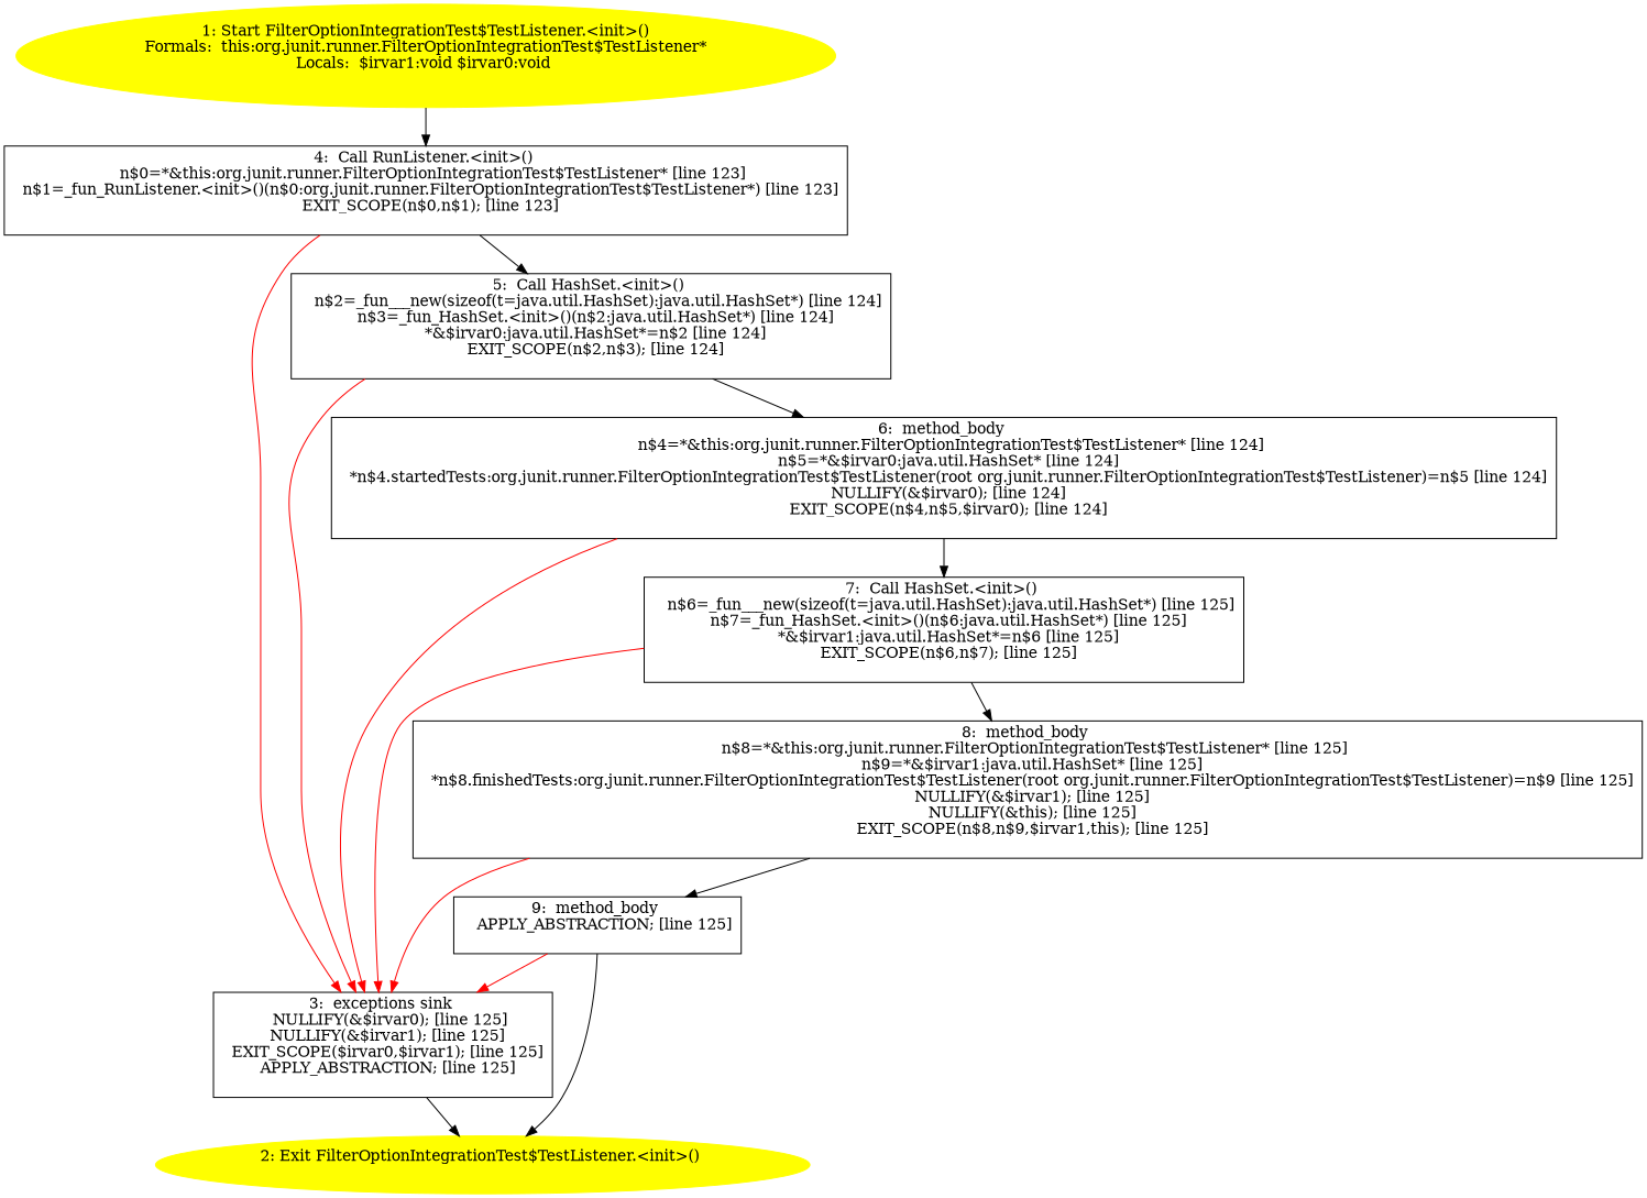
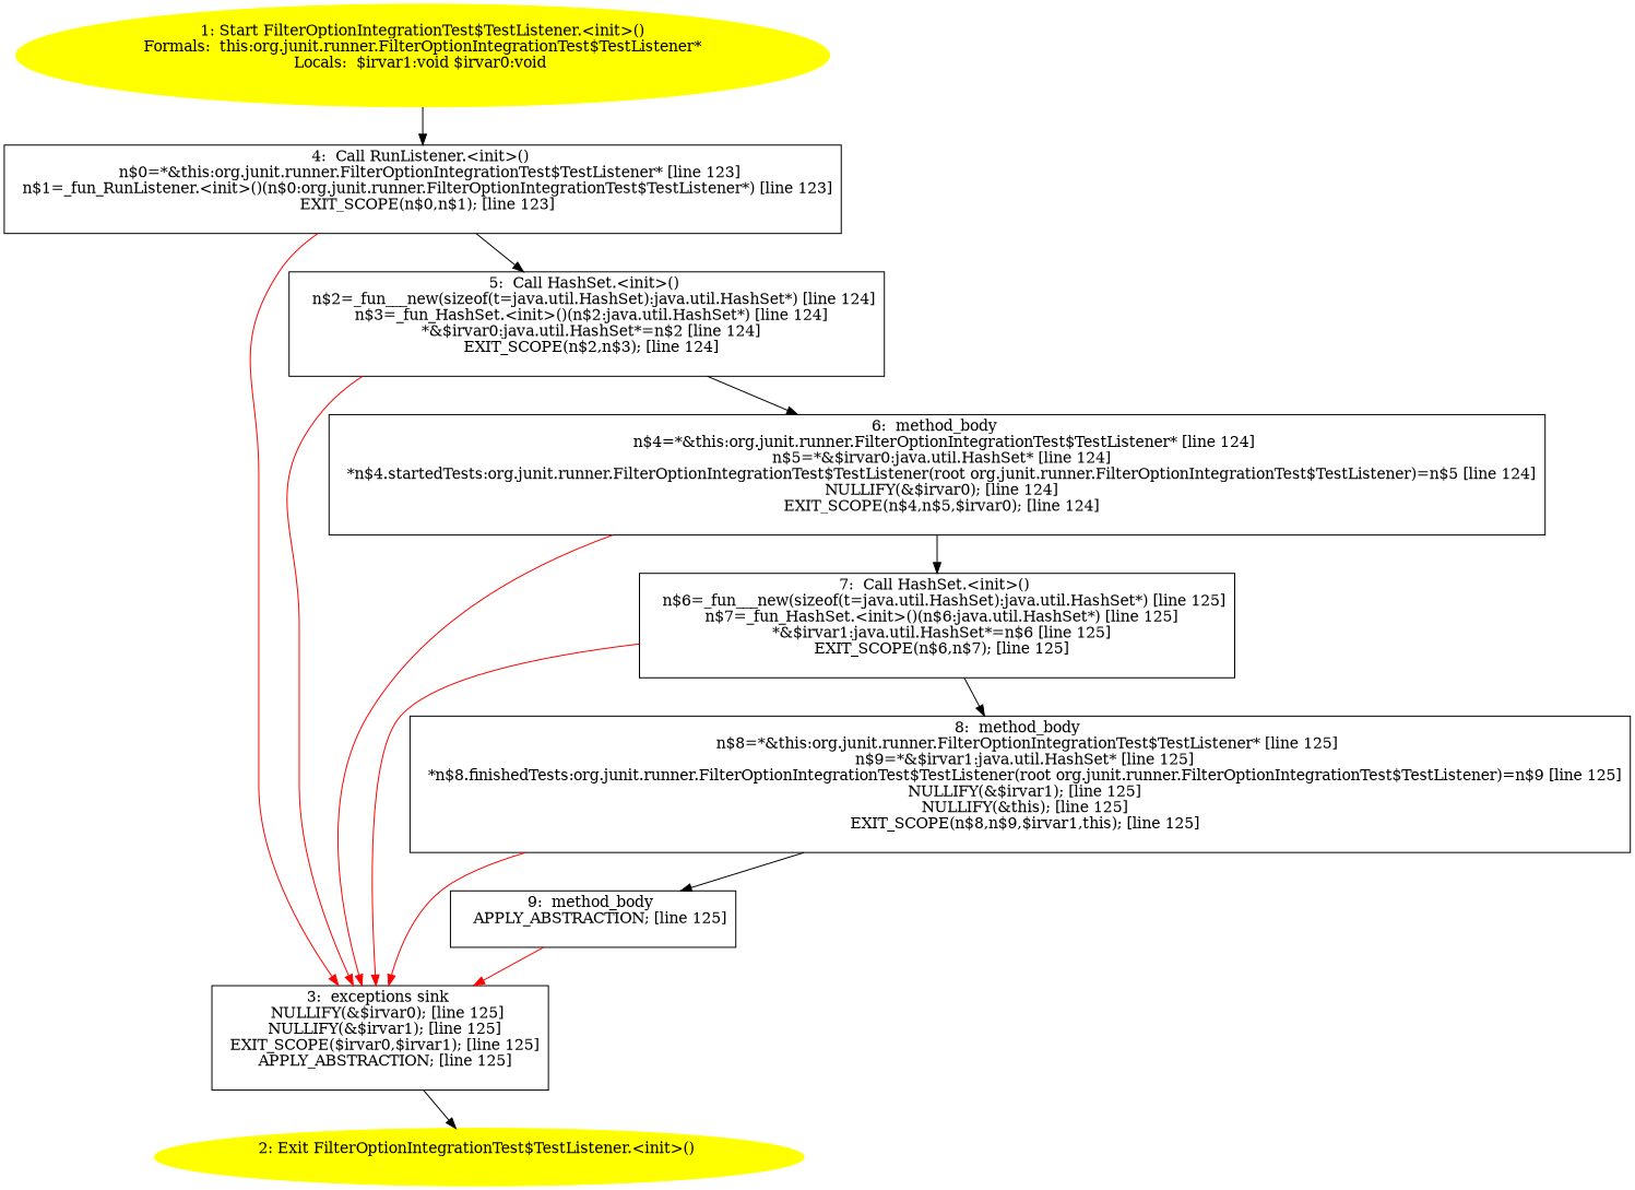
  digraph {
    node [shape=box]
    n1 [color=yellow label="1: Start FilterOptionIntegrationTest$TestListener.<init>()\nFormals:  this:org.junit.runner.FilterOptionIntegrationTest$TestListener*\nLocals:  $irvar1:void $irvar0:void \n  " style=filled shape=""]
    n2 [label="4:  Call RunListener.<init>() \n   n$0=*&this:org.junit.runner.FilterOptionIntegrationTest$TestListener* [line 123]\n  n$1=_fun_RunListener.<init>()(n$0:org.junit.runner.FilterOptionIntegrationTest$TestListener*) [line 123]\n  EXIT_SCOPE(n$0,n$1); [line 123]\n "]
    n3 [label="3:  exceptions sink \n   NULLIFY(&$irvar0); [line 125]\n  NULLIFY(&$irvar1); [line 125]\n  EXIT_SCOPE($irvar0,$irvar1); [line 125]\n  APPLY_ABSTRACTION; [line 125]\n "]
    n4 [label="5:  Call HashSet.<init>() \n   n$2=_fun___new(sizeof(t=java.util.HashSet):java.util.HashSet*) [line 124]\n  n$3=_fun_HashSet.<init>()(n$2:java.util.HashSet*) [line 124]\n  *&$irvar0:java.util.HashSet*=n$2 [line 124]\n  EXIT_SCOPE(n$2,n$3); [line 124]\n "]
    n5 [color=yellow label="2: Exit FilterOptionIntegrationTest$TestListener.<init>() \n  " style=filled shape=""]
    n6 [label="6:  method_body \n   n$4=*&this:org.junit.runner.FilterOptionIntegrationTest$TestListener* [line 124]\n  n$5=*&$irvar0:java.util.HashSet* [line 124]\n  *n$4.startedTests:org.junit.runner.FilterOptionIntegrationTest$TestListener(root org.junit.runner.FilterOptionIntegrationTest$TestListener)=n$5 [line 124]\n  NULLIFY(&$irvar0); [line 124]\n  EXIT_SCOPE(n$4,n$5,$irvar0); [line 124]\n "]
    n7 [label="7:  Call HashSet.<init>() \n   n$6=_fun___new(sizeof(t=java.util.HashSet):java.util.HashSet*) [line 125]\n  n$7=_fun_HashSet.<init>()(n$6:java.util.HashSet*) [line 125]\n  *&$irvar1:java.util.HashSet*=n$6 [line 125]\n  EXIT_SCOPE(n$6,n$7); [line 125]\n "]
    n8 [label="8:  method_body \n   n$8=*&this:org.junit.runner.FilterOptionIntegrationTest$TestListener* [line 125]\n  n$9=*&$irvar1:java.util.HashSet* [line 125]\n  *n$8.finishedTests:org.junit.runner.FilterOptionIntegrationTest$TestListener(root org.junit.runner.FilterOptionIntegrationTest$TestListener)=n$9 [line 125]\n  NULLIFY(&$irvar1); [line 125]\n  NULLIFY(&this); [line 125]\n  EXIT_SCOPE(n$8,n$9,$irvar1,this); [line 125]\n "]
    n9 [label="9:  method_body \n   APPLY_ABSTRACTION; [line 125]\n "]
    n1 -> n2
    n2 -> n3 [color=red]
    n2 -> n4
    n3 -> n5
    n4 -> n3 [color=red]
    n4 -> n6
    n6 -> n3 [color=red]
    n6 -> n7
    n7 -> n3 [color=red]
    n7 -> n8
    n8 -> n3 [color=red]
    n8 -> n9
    n9 -> n3 [color=red]
-   n9 -> n5
  }
